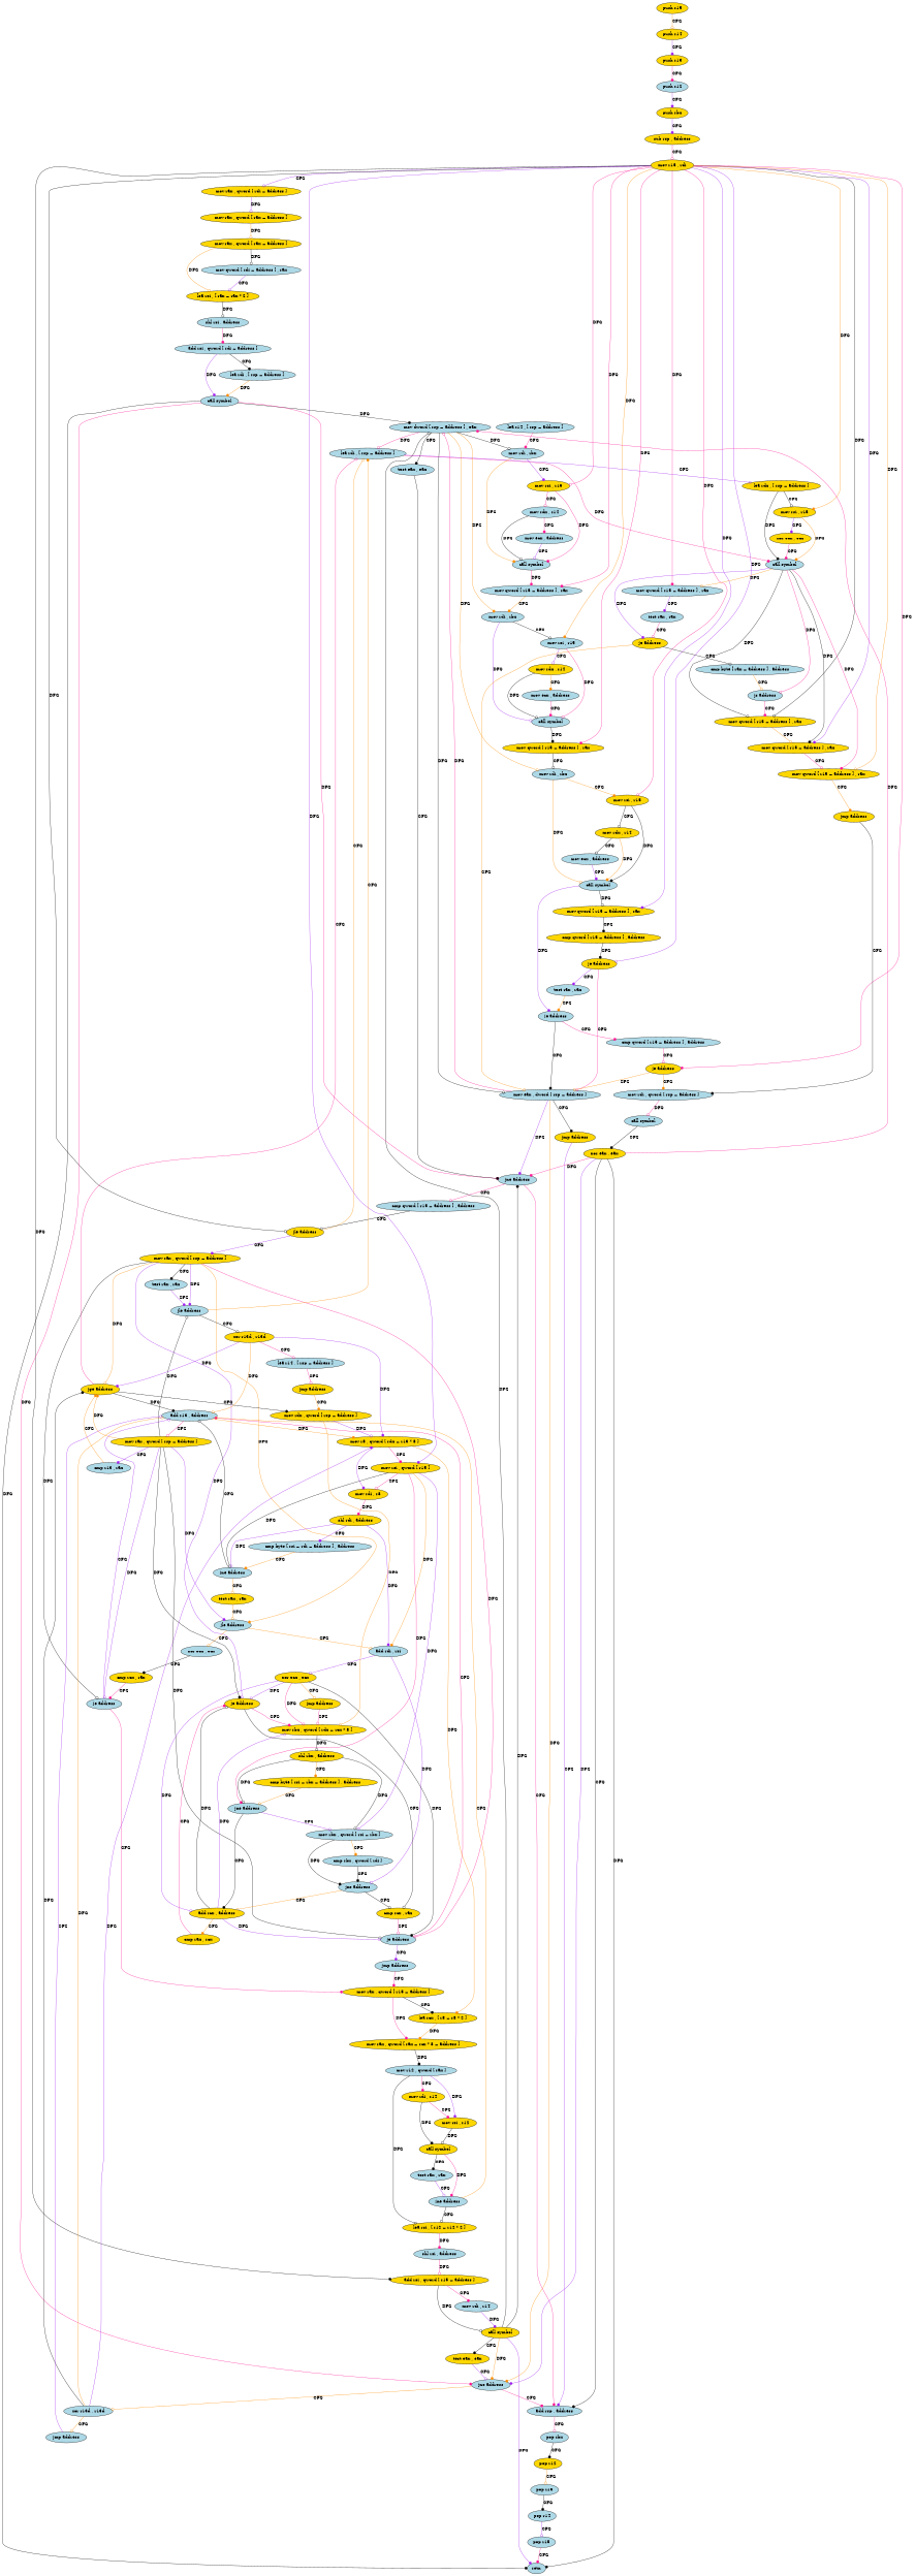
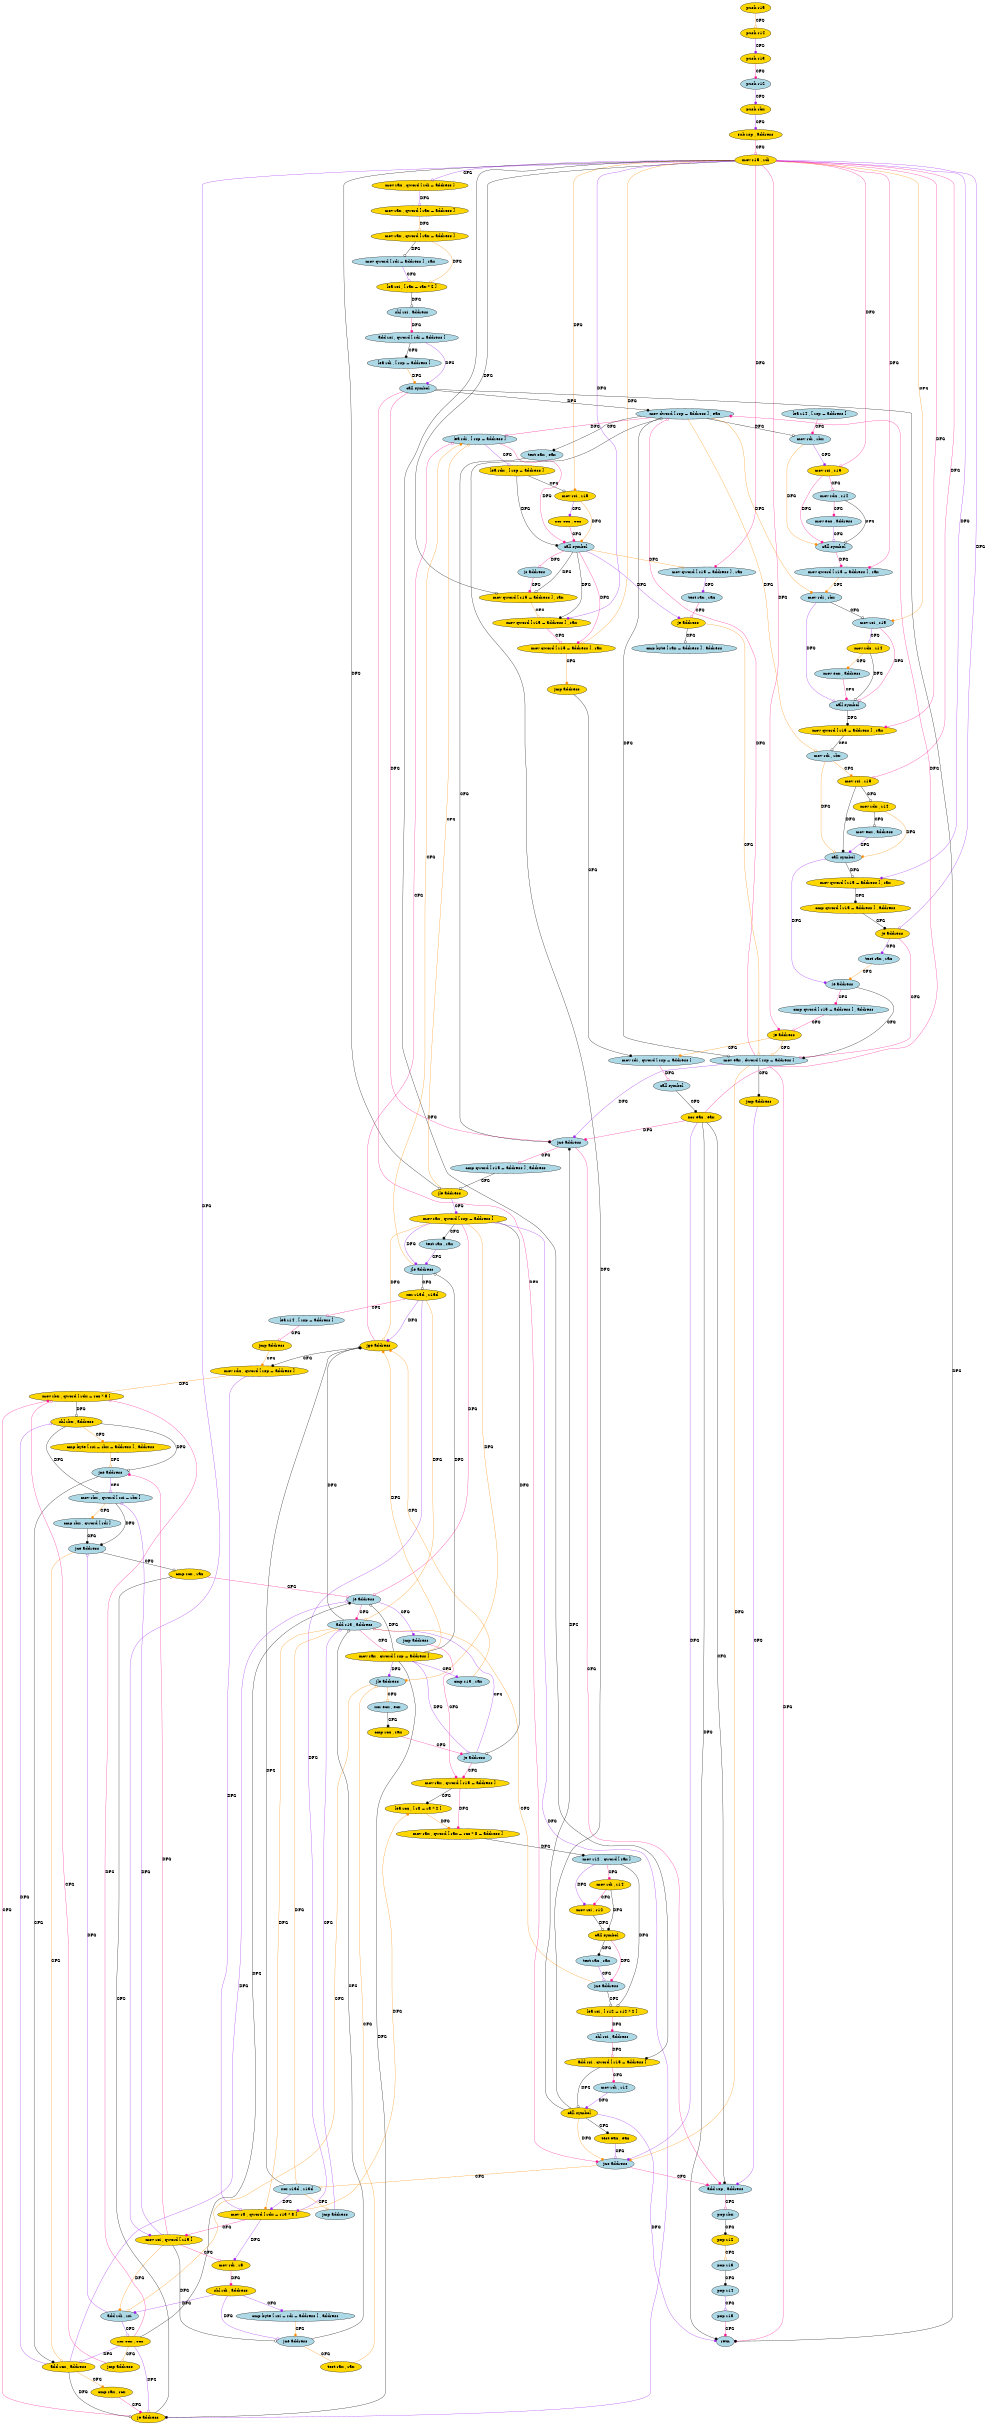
  digraph {
    node [fillcolor=lightblue style=filled]
    edge [arrowhead=dot color=black]
    n1 [fillcolor=gold label="push r15"]
    n2 [fillcolor=gold label="push r14"]
    n3 [fillcolor=gold label="push r13"]
    n4 [label="push r12"]
    n5 [fillcolor=gold label="push rbx"]
    n6 [fillcolor=gold label="sub rsp , address"]
    n7 [fillcolor=gold label="mov r15 , rdi"]
    n8 [fillcolor=gold label="mov rax , qword [ rdi + address ]"]
    n9 [fillcolor=gold label="jle address"]
    n10 [fillcolor=gold label="mov rsi , r15"]
    n11 [label="mov qword [ r15 + address ] , rax"]
    n12 [fillcolor=gold label="mov qword [ r15 + address ] , rax"]
    n13 [fillcolor=gold label="mov rsi , r15"]
    n14 [label="mov qword [ r15 + address ] , rax"]
    n15 [label="mov rsi , r15"]
    n16 [fillcolor=gold label="mov qword [ r15 + address ] , rax"]
    n17 [fillcolor=gold label="mov rsi , r15"]
    n18 [fillcolor=gold label="mov qword [ r15 + address ] , rax"]
    n19 [fillcolor=gold label="je address"]
    n20 [fillcolor=gold label="mov qword [ r15 + address ] , rax"]
    n21 [fillcolor=gold label="mov qword [ r15 + address ] , rax"]
    n22 [fillcolor=gold label="mov rsi , qword [ r15 ]"]
    n23 [fillcolor=gold label="je address"]
    n24 [fillcolor=gold label="add rsi , qword [ r15 + address ]"]
    n25 [fillcolor=gold label="mov rax , qword [ rax + address ]"]
    n26 [label="lea rdi , [ rsp + address ]"]
    n27 [fillcolor=gold label="mov rax , qword [ rsp + address ]"]
    n28 [label="call symbol"]
    n29 [fillcolor=gold label="xor ecx , ecx"]
    n30 [label="test rax , rax"]
    n31 [label="call symbol"]
    n32 [label="mov rdx , r14"]
    n33 [label="mov rdi , rbx"]
    n34 [label="call symbol"]
    n35 [fillcolor=gold label="mov rdx , r14"]
    n36 [label="mov rdi , rbx"]
    n37 [label="call symbol"]
    n38 [fillcolor=gold label="mov rdx , r14"]
    n39 [fillcolor=gold label="cmp qword [ r15 + address ] , address"]
    n40 [label="mov eax , dword [ rsp + address ]"]
    n41 [label="test rax , rax"]
    n42 [fillcolor=gold label="jmp address"]
    n43 [fillcolor=gold label="mov rdi , r8"]
    n44 [label="jne address"]
    n45 [label="add rdi , rsi"]
    n46 [label="jne address"]
    n47 [label="mov rbx , qword [ rsi + rbx ]"]
    n48 [label="mov rdi , qword [ rsp + address ]"]
    n49 [fillcolor=gold label="mov rax , qword [ r15 + address ]"]
    n50 [fillcolor=gold label="lea rcx , [ r8 + r8 * 2 ]"]
    n51 [fillcolor=gold label="mov rax , qword [ rax + rcx * 8 + address ]"]
    n52 [label="mov rdi , r14"]
    n53 [fillcolor=gold label="call symbol"]
    n54 [fillcolor=gold label="mov rax , qword [ rax + address ]"]
    n55 [label="mov qword [ rdi + address ] , rax"]
    n56 [fillcolor=gold label="lea rsi , [ rax + rax * 2 ]"]
    n57 [label="shl rsi , address"]
    n58 [label="add rsi , qword [ rdi + address ]"]
    n59 [label="lea rdi , [ rsp + address ]"]
    n60 [label="call symbol"]
    n61 [label="mov dword [ rsp + address ] , eax"]
    n62 [label="jne address"]
    n63 [label=retn]
    n64 [label="jne address"]
    n65 [label="test eax , eax"]
    n66 [label="mov rdi , rbx"]
    n67 [label="add rsp , address"]
    n68 [label="cmp qword [ r15 + address ] , address"]
    n69 [label="xor r13d , r13d"]
    n70 [fillcolor=gold label="lea rdx , [ rsp + address ]"]
    n71 [fillcolor=gold label="jmp address"]
    n72 [label="pop rbx"]
    n73 [fillcolor=gold label="pop r12"]
    n74 [label="pop r13"]
    n75 [label="pop r14"]
    n76 [label="pop r15"]
    n77 [label="test rax , rax"]
    n78 [label="jle address"]
    n79 [fillcolor=gold label="jge address"]
    n80 [label="jle address"]
    n81 [label="je address"]
    n82 [fillcolor=gold label="je address"]
    n83 [label="je address"]
    n84 [fillcolor=gold label="je address"]
    n85 [label="js address"]
    n86 [fillcolor=gold label="xor r13d , r13d"]
    n87 [fillcolor=gold label="mov rdx , qword [ rsp + address ]"]
    n88 [label="xor ecx , ecx"]
    n89 [label="add r13 , address"]
    n90 [fillcolor=gold label="mov rbx , qword [ rdx + rcx * 8 ]"]
    n91 [fillcolor=gold label="cmp rcx , rax"]
    n92 [label="jmp address"]
    n93 [label="cmp byte [ rax + address ] , address"]
    n94 [label="lea r14 , [ rsp + address ]"]
    n95 [fillcolor=gold label="mov r8 , qword [ rdx + r13 * 8 ]"]
    n96 [fillcolor=gold label="jmp address"]
    n97 [fillcolor=gold label="mov rax , qword [ rsp + address ]"]
    n98 [label="lea r14 , [ rsp + address ]"]
    n99 [fillcolor=gold label="shl rbx , address"]
    n100 [label="mov ecx , address"]
    n101 [label="mov ecx , address"]
    n102 [label="je address"]
    n103 [label="mov ecx , address"]
    n104 [label="cmp qword [ r15 + address ] , address"]
    n105 [label="call symbol"]
    n106 [fillcolor=gold label="xor eax , eax"]
    n107 [fillcolor=gold label="shl rdi , address"]
    n108 [fillcolor=gold label="test rax , rax"]
    n109 [fillcolor=gold label="xor ecx , ecx"]
    n110 [label="jne address"]
    n111 [fillcolor=gold label="add rcx , address"]
    n112 [label="cmp rbx , qword [ rdi ]"]
    n113 [label="cmp byte [ rsi + rdi + address ] , address"]
    n114 [label="cmp r13 , rax"]
    n115 [fillcolor=gold label="cmp rcx , rax"]
    n116 [fillcolor=gold label="jmp address"]
    n117 [label="mov r12 , qword [ rax ]"]
    n118 [fillcolor=gold label="cmp rax , rcx"]
    n119 [fillcolor=gold label="cmp byte [ rsi + rbx + address ] , address"]
    n120 [fillcolor=gold label="mov rdi , r14"]
    n121 [fillcolor=gold label="mov rsi , r12"]
    n122 [fillcolor=gold label="lea rsi , [ r12 + r12 * 2 ]"]
    n123 [fillcolor=gold label="call symbol"]
    n124 [label="shl rsi , address"]
    n125 [label="test rax , rax"]
    n126 [label="jne address"]
    n127 [fillcolor=gold label="test eax , eax"]
    n128 [label="jmp address"]
    n1 -> n2 [arrowhead=odot color=darkorange label=CFG]
    n2 -> n3 [color=purple label=CFG]
    n3 -> n4 [color=deeppink label=CFG]
    n4 -> n5 [color=purple label=CFG]
    n5 -> n6 [color=purple label=CFG]
    n6 -> n7 [arrowhead=odot color=deeppink label=CFG]
    n7 -> n8 [arrowhead=odot color=purple label=CFG]
    n7 -> n9 [arrowhead=odot label=DFG]
    n7 -> n10 [color=darkorange label=DFG]
    n7 -> n11 [color=deeppink label=DFG]
    n7 -> n12 [arrowhead=odot label=DFG]
    n7 -> n13 [arrowhead=odot color=deeppink label=DFG]
    n7 -> n14 [color=deeppink label=DFG]
    n7 -> n15 [color=darkorange label=DFG]
    n7 -> n16 [color=deeppink label=DFG]
    n7 -> n17 [arrowhead=odot color=deeppink label=DFG]
    n7 -> n18 [color=purple label=DFG]
    n7 -> n19 [arrowhead=odot color=purple label=DFG]
    n7 -> n20 [color=purple label=DFG]
    n7 -> n21 [arrowhead=odot color=darkorange label=DFG]
    n7 -> n22 [color=purple label=DFG]
    n7 -> n23 [color=deeppink label=DFG]
    n7 -> n24 [label=DFG]
    n8 -> n25 [arrowhead=odot color=purple label=DFG]
    n9 -> n26 [arrowhead=odot color=darkorange label=CFG]
    n9 -> n27 [color=purple label=CFG]
    n10 -> n28 [color=darkorange label=DFG]
    n10 -> n29 [color=purple label=CFG]
    n11 -> n30 [color=purple label=CFG]
    n12 -> n20 [arrowhead=odot color=darkorange label=CFG]
    n13 -> n31 [color=deeppink label=DFG]
    n13 -> n32 [arrowhead=odot color=deeppink label=CFG]
    n14 -> n33 [color=darkorange label=CFG]
    n15 -> n34 [arrowhead=odot color=deeppink label=DFG]
    n15 -> n35 [arrowhead=odot color=purple label=CFG]
    n16 -> n36 [arrowhead=odot label=CFG]
    n17 -> n37 [label=DFG]
    n17 -> n38 [arrowhead=odot label=CFG]
    n18 -> n39 [label=CFG]
    n19 -> n40 [arrowhead=odot color=deeppink label=CFG]
    n19 -> n41 [color=purple label=CFG]
    n20 -> n21 [arrowhead=odot color=deeppink label=CFG]
    n21 -> n42 [color=darkorange label=CFG]
    n22 -> n43 [arrowhead=odot color=deeppink label=CFG]
    n22 -> n44 [arrowhead=odot label=DFG]
    n22 -> n45 [color=darkorange label=DFG]
    n22 -> n46 [color=deeppink label=DFG]
    n22 -> n47 [arrowhead=odot color=purple label=DFG]
    n23 -> n40 [arrowhead=odot color=darkorange label=CFG]
    n23 -> n48 [color=darkorange label=CFG]
    n24 -> n52 [color=deeppink label=CFG]
    n24 -> n53 [arrowhead=odot label=DFG]
    n25 -> n54 [arrowhead=odot color=darkorange label=DFG]
    n26 -> n28 [color=deeppink label=DFG]
    n26 -> n70 [arrowhead=odot color=purple label=CFG]
    n27 -> n77 [label=CFG]
    n27 -> n78 [color=purple label=DFG]
    n27 -> n79 [arrowhead=odot color=darkorange label=DFG]
    n27 -> n80 [color=darkorange label=DFG]
    n27 -> n81 [arrowhead=odot label=DFG]
    n27 -> n82 [arrowhead=odot color=purple label=DFG]
    n27 -> n83 [arrowhead=odot color=deeppink label=DFG]
    n28 -> n11 [arrowhead=odot color=darkorange label=DFG]
    n28 -> n12 [arrowhead=odot label=DFG]
    n28 -> n20 [label=DFG]
    n28 -> n21 [color=deeppink label=DFG]
    n28 -> n84 [color=purple label=DFG]
    n28 -> n85 [arrowhead=odot color=deeppink label=DFG]
    n29 -> n28 [color=deeppink label=CFG]
    n30 -> n84 [arrowhead=odot color=deeppink label=CFG]
    n31 -> n14 [color=deeppink label=DFG]
    n32 -> n31 [arrowhead=odot label=DFG]
    n32 -> n100 [color=deeppink label=CFG]
    n33 -> n15 [arrowhead=odot label=CFG]
    n33 -> n34 [arrowhead=odot color=purple label=DFG]
    n34 -> n16 [label=DFG]
    n35 -> n34 [arrowhead=odot label=DFG]
    n35 -> n101 [color=darkorange label=CFG]
    n36 -> n17 [color=darkorange label=CFG]
    n36 -> n37 [arrowhead=odot color=darkorange label=DFG]
    n37 -> n18 [arrowhead=odot label=DFG]
    n37 -> n102 [color=purple label=DFG]
    n38 -> n37 [color=darkorange label=DFG]
    n38 -> n103 [arrowhead=odot label=CFG]
    n39 -> n19 [label=CFG]
    n40 -> n61 [arrowhead=odot color=deeppink label=DFG]
    n40 -> n62 [color=purple label=DFG]
+   n40 -> n63 [color=deeppink label=DFG]
    n40 -> n64 [color=darkorange label=DFG]
    n40 -> n71 [label=CFG]
    n41 -> n102 [color=darkorange label=CFG]
    n42 -> n48 [label=CFG]
    n43 -> n107 [color=deeppink label=DFG]
    n44 -> n89 [arrowhead=odot label=CFG]
    n44 -> n108 [arrowhead=odot color=darkorange label=CFG]
    n45 -> n109 [arrowhead=odot color=purple label=CFG]
    n45 -> n110 [arrowhead=odot color=purple label=DFG]
    n46 -> n47 [arrowhead=odot color=purple label=CFG]
    n46 -> n111 [label=CFG]
    n47 -> n110 [label=DFG]
    n47 -> n112 [color=darkorange label=CFG]
    n48 -> n105 [arrowhead=odot color=deeppink label=DFG]
    n49 -> n50 [label=CFG]
    n49 -> n51 [color=deeppink label=DFG]
    n50 -> n51 [color=darkorange label=DFG]
    n51 -> n117 [label=DFG]
    n52 -> n53 [color=purple label=DFG]
    n53 -> n61 [arrowhead=odot label=DFG]
    n53 -> n62 [label=DFG]
    n53 -> n63 [color=purple label=DFG]
    n53 -> n64 [color=darkorange label=DFG]
    n53 -> n127 [label=CFG]
    n54 -> n55 [arrowhead=odot label=DFG]
    n54 -> n56 [arrowhead=odot color=darkorange label=DFG]
    n55 -> n56 [arrowhead=odot color=purple label=CFG]
    n56 -> n57 [arrowhead=odot label=DFG]
    n57 -> n58 [color=deeppink label=DFG]
    n58 -> n59 [label=CFG]
    n58 -> n60 [color=purple label=DFG]
    n59 -> n60 [color=darkorange label=DFG]
    n60 -> n61 [label=DFG]
    n60 -> n62 [color=deeppink label=DFG]
    n60 -> n63 [label=DFG]
    n60 -> n64 [color=deeppink label=DFG]
    n61 -> n26 [arrowhead=odot color=deeppink label=DFG]
    n61 -> n33 [color=darkorange label=DFG]
    n61 -> n36 [arrowhead=odot color=darkorange label=DFG]
    n61 -> n40 [arrowhead=odot label=DFG]
    n61 -> n65 [label=CFG]
    n61 -> n66 [arrowhead=odot label=DFG]
    n62 -> n67 [color=deeppink label=CFG]
    n62 -> n68 [arrowhead=odot color=deeppink label=CFG]
    n64 -> n67 [color=deeppink label=CFG]
    n64 -> n69 [arrowhead=odot color=darkorange label=CFG]
    n65 -> n62 [label=CFG]
    n66 -> n13 [color=purple label=CFG]
    n66 -> n31 [color=darkorange label=DFG]
    n67 -> n72 [arrowhead=odot color=deeppink label=CFG]
    n68 -> n9 [arrowhead=odot label=CFG]
    n69 -> n79 [label=DFG]
    n69 -> n89 [arrowhead=odot color=darkorange label=DFG]
    n69 -> n95 [color=purple label=DFG]
    n69 -> n128 [arrowhead=odot color=darkorange label=CFG]
    n70 -> n10 [arrowhead=odot label=CFG]
    n70 -> n28 [label=DFG]
    n71 -> n67 [color=purple label=CFG]
    n72 -> n73 [label=CFG]
    n73 -> n74 [arrowhead=odot color=darkorange label=CFG]
    n74 -> n75 [label=CFG]
    n75 -> n76 [arrowhead=odot color=purple label=CFG]
    n76 -> n63 [color=deeppink label=CFG]
    n77 -> n78 [color=purple label=CFG]
    n78 -> n26 [color=darkorange label=CFG]
    n78 -> n86 [arrowhead=odot label=CFG]
    n79 -> n26 [arrowhead=odot color=deeppink label=CFG]
    n79 -> n87 [label=CFG]
    n80 -> n45 [arrowhead=odot color=darkorange label=CFG]
    n80 -> n88 [arrowhead=odot color=darkorange label=CFG]
    n81 -> n49 [color=deeppink label=CFG]
    n81 -> n89 [arrowhead=odot color=purple label=CFG]
    n82 -> n90 [color=deeppink label=CFG]
    n82 -> n91 [arrowhead=odot label=CFG]
    n83 -> n89 [color=deeppink label=CFG]
    n83 -> n92 [color=purple label=CFG]
    n84 -> n40 [arrowhead=odot color=darkorange label=CFG]
    n84 -> n93 [arrowhead=odot label=CFG]
    n85 -> n12 [color=deeppink label=CFG]
    n86 -> n79 [color=purple label=DFG]
    n86 -> n89 [arrowhead=odot color=darkorange label=DFG]
    n86 -> n94 [arrowhead=odot color=deeppink label=CFG]
    n86 -> n95 [color=purple label=DFG]
    n87 -> n90 [arrowhead=odot color=darkorange label=DFG]
    n87 -> n95 [arrowhead=odot color=purple label=DFG]
    n88 -> n115 [label=CFG]
-   n79 -> n89 [label=DFG]
+   n89 -> n79 [label=DFG]
    n89 -> n95 [color=darkorange label=DFG]
    n89 -> n97 [arrowhead=odot color=deeppink label=CFG]
    n90 -> n99 [arrowhead=odot label=DFG]
    n91 -> n83 [arrowhead=odot color=deeppink label=CFG]
    n92 -> n49 [color=deeppink label=CFG]
-   n93 -> n85 [arrowhead=odot color=darkorange label=CFG]
    n94 -> n96 [arrowhead=odot color=deeppink label=CFG]
    n95 -> n22 [color=deeppink label=CFG]
    n95 -> n43 [color=purple label=DFG]
    n95 -> n50 [color=darkorange label=DFG]
    n96 -> n87 [color=darkorange label=CFG]
    n97 -> n78 [arrowhead=odot label=DFG]
    n97 -> n79 [color=darkorange label=DFG]
    n97 -> n80 [color=purple label=DFG]
    n97 -> n81 [arrowhead=odot color=purple label=DFG]
    n97 -> n82 [label=DFG]
    n97 -> n83 [arrowhead=odot label=DFG]
    n97 -> n114 [color=purple label=CFG]
    n98 -> n66 [color=deeppink label=CFG]
    n99 -> n46 [arrowhead=odot label=DFG]
    n99 -> n47 [arrowhead=odot label=DFG]
    n99 -> n119 [color=darkorange label=CFG]
    n100 -> n31 [arrowhead=odot color=purple label=CFG]
    n101 -> n34 [color=deeppink label=CFG]
    n102 -> n40 [label=CFG]
    n102 -> n104 [color=deeppink label=CFG]
    n103 -> n37 [color=purple label=CFG]
    n104 -> n23 [arrowhead=odot color=deeppink label=CFG]
    n105 -> n106 [label=CFG]
    n106 -> n61 [color=deeppink label=DFG]
    n106 -> n62 [color=deeppink label=DFG]
    n106 -> n63 [label=DFG]
    n106 -> n64 [color=purple label=DFG]
    n106 -> n67 [label=CFG]
    n107 -> n44 [arrowhead=odot color=purple label=DFG]
    n107 -> n45 [color=purple label=DFG]
    n107 -> n113 [color=purple label=CFG]
    n108 -> n80 [arrowhead=odot color=darkorange label=CFG]
    n109 -> n82 [arrowhead=odot color=purple label=DFG]
    n109 -> n83 [label=DFG]
    n109 -> n90 [arrowhead=odot color=deeppink label=DFG]
    n109 -> n111 [arrowhead=odot color=purple label=DFG]
    n109 -> n116 [arrowhead=odot color=darkorange label=CFG]
    n110 -> n91 [arrowhead=odot label=CFG]
    n110 -> n111 [arrowhead=odot color=darkorange label=CFG]
    n111 -> n82 [arrowhead=odot label=DFG]
    n111 -> n83 [arrowhead=odot color=purple label=DFG]
-   n111 -> n90 [arrowhead=odot color=purple label=DFG]
+   n111 -> n99 [arrowhead=odot color=purple label=DFG]
    n111 -> n118 [color=darkorange label=CFG]
    n112 -> n110 [label=CFG]
    n113 -> n44 [color=darkorange label=CFG]
    n114 -> n79 [color=darkorange label=CFG]
    n115 -> n81 [color=deeppink label=CFG]
    n116 -> n90 [arrowhead=odot color=deeppink label=CFG]
    n117 -> n120 [color=deeppink label=CFG]
    n117 -> n121 [color=purple label=DFG]
    n117 -> n122 [arrowhead=odot label=DFG]
    n118 -> n82 [color=deeppink label=CFG]
    n119 -> n46 [arrowhead=odot color=darkorange label=CFG]
    n120 -> n121 [color=deeppink label=CFG]
    n120 -> n123 [label=DFG]
    n121 -> n123 [arrowhead=odot label=DFG]
    n122 -> n124 [color=deeppink label=DFG]
    n123 -> n125 [label=CFG]
    n123 -> n126 [color=deeppink label=DFG]
    n124 -> n24 [arrowhead=odot color=deeppink label=DFG]
    n125 -> n126 [arrowhead=odot color=purple label=CFG]
    n126 -> n89 [arrowhead=odot color=darkorange label=CFG]
    n126 -> n122 [arrowhead=odot label=CFG]
    n127 -> n64 [arrowhead=odot color=purple label=CFG]
    n128 -> n89 [arrowhead=odot color=purple label=CFG]
  }
